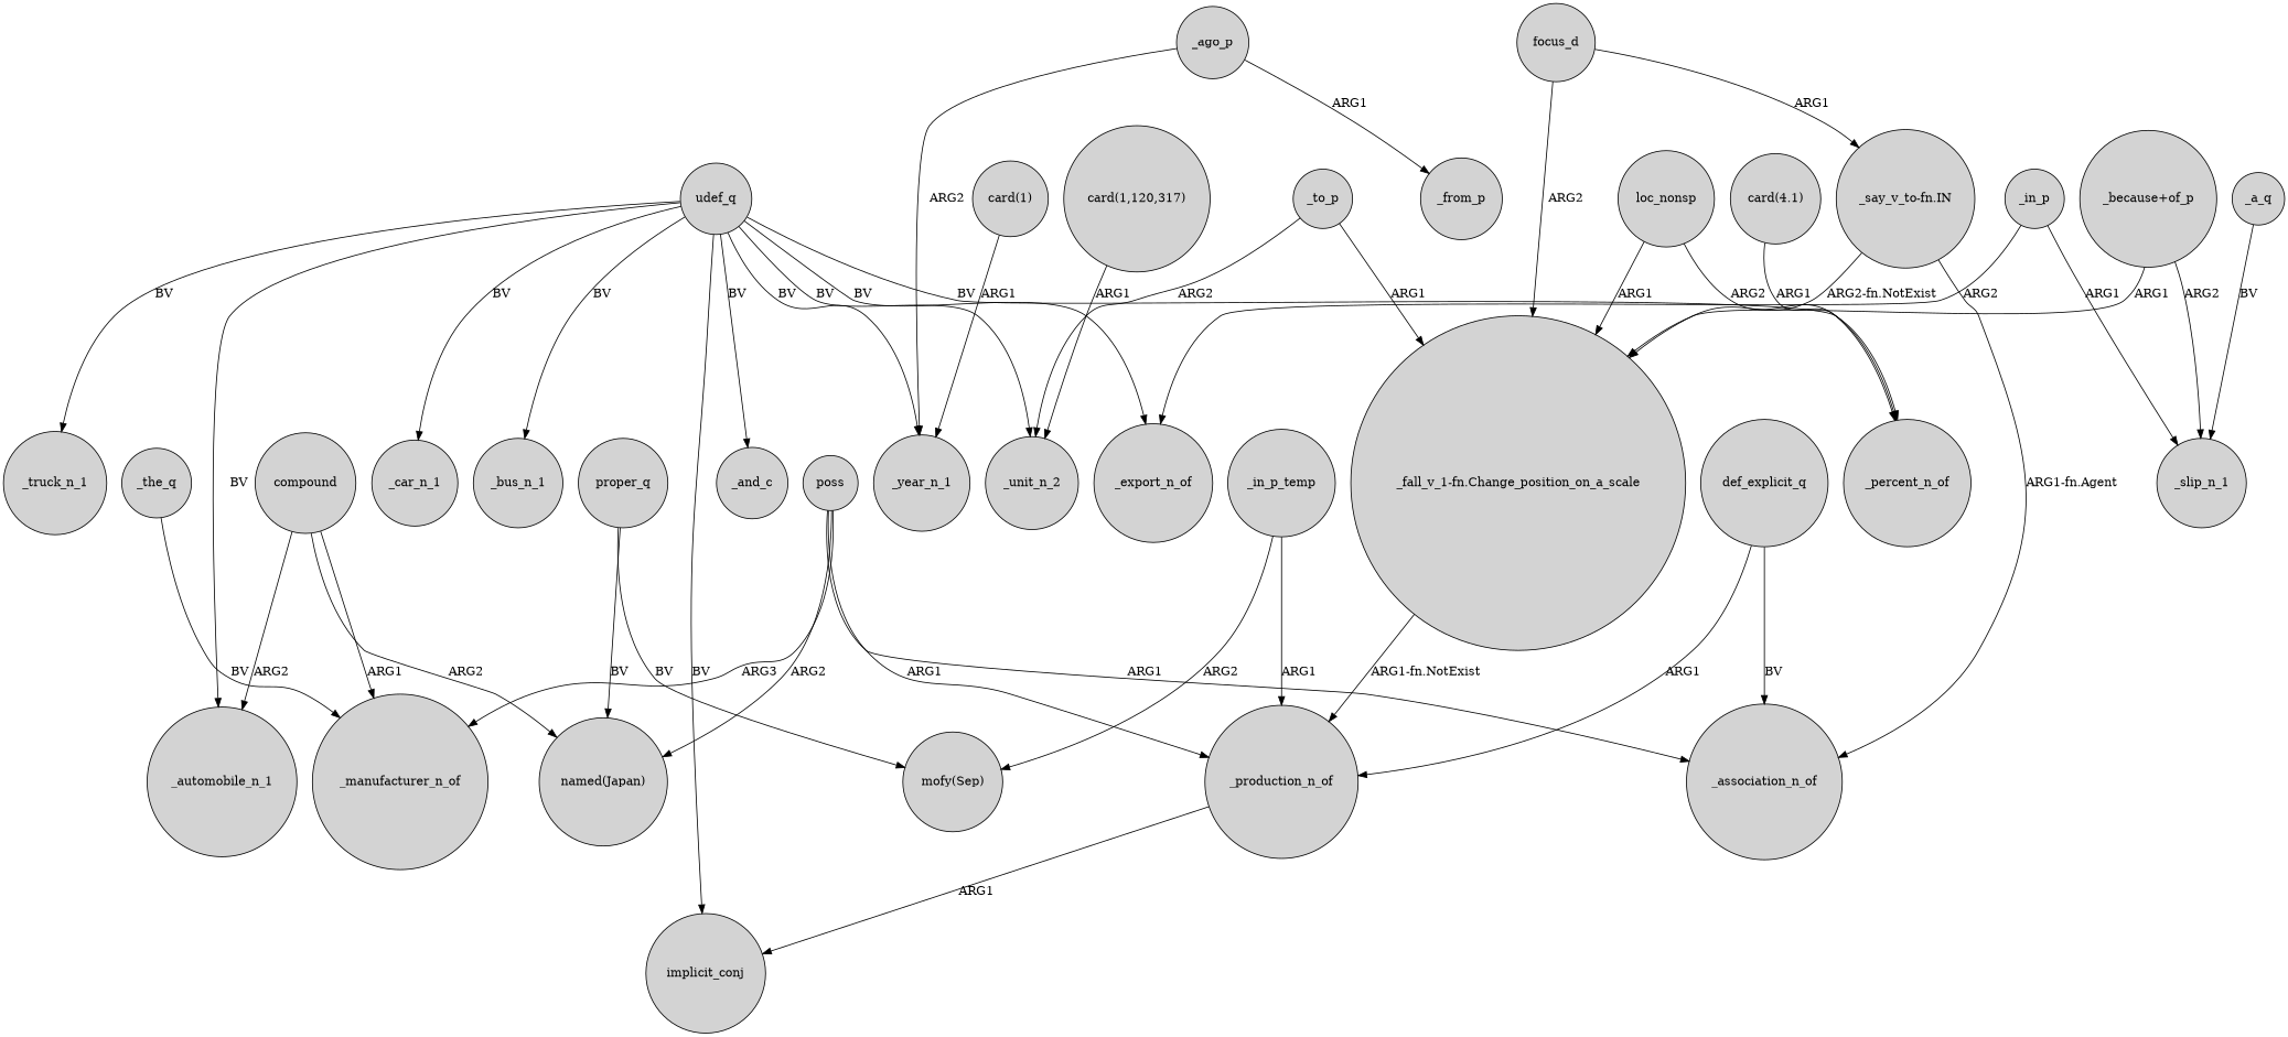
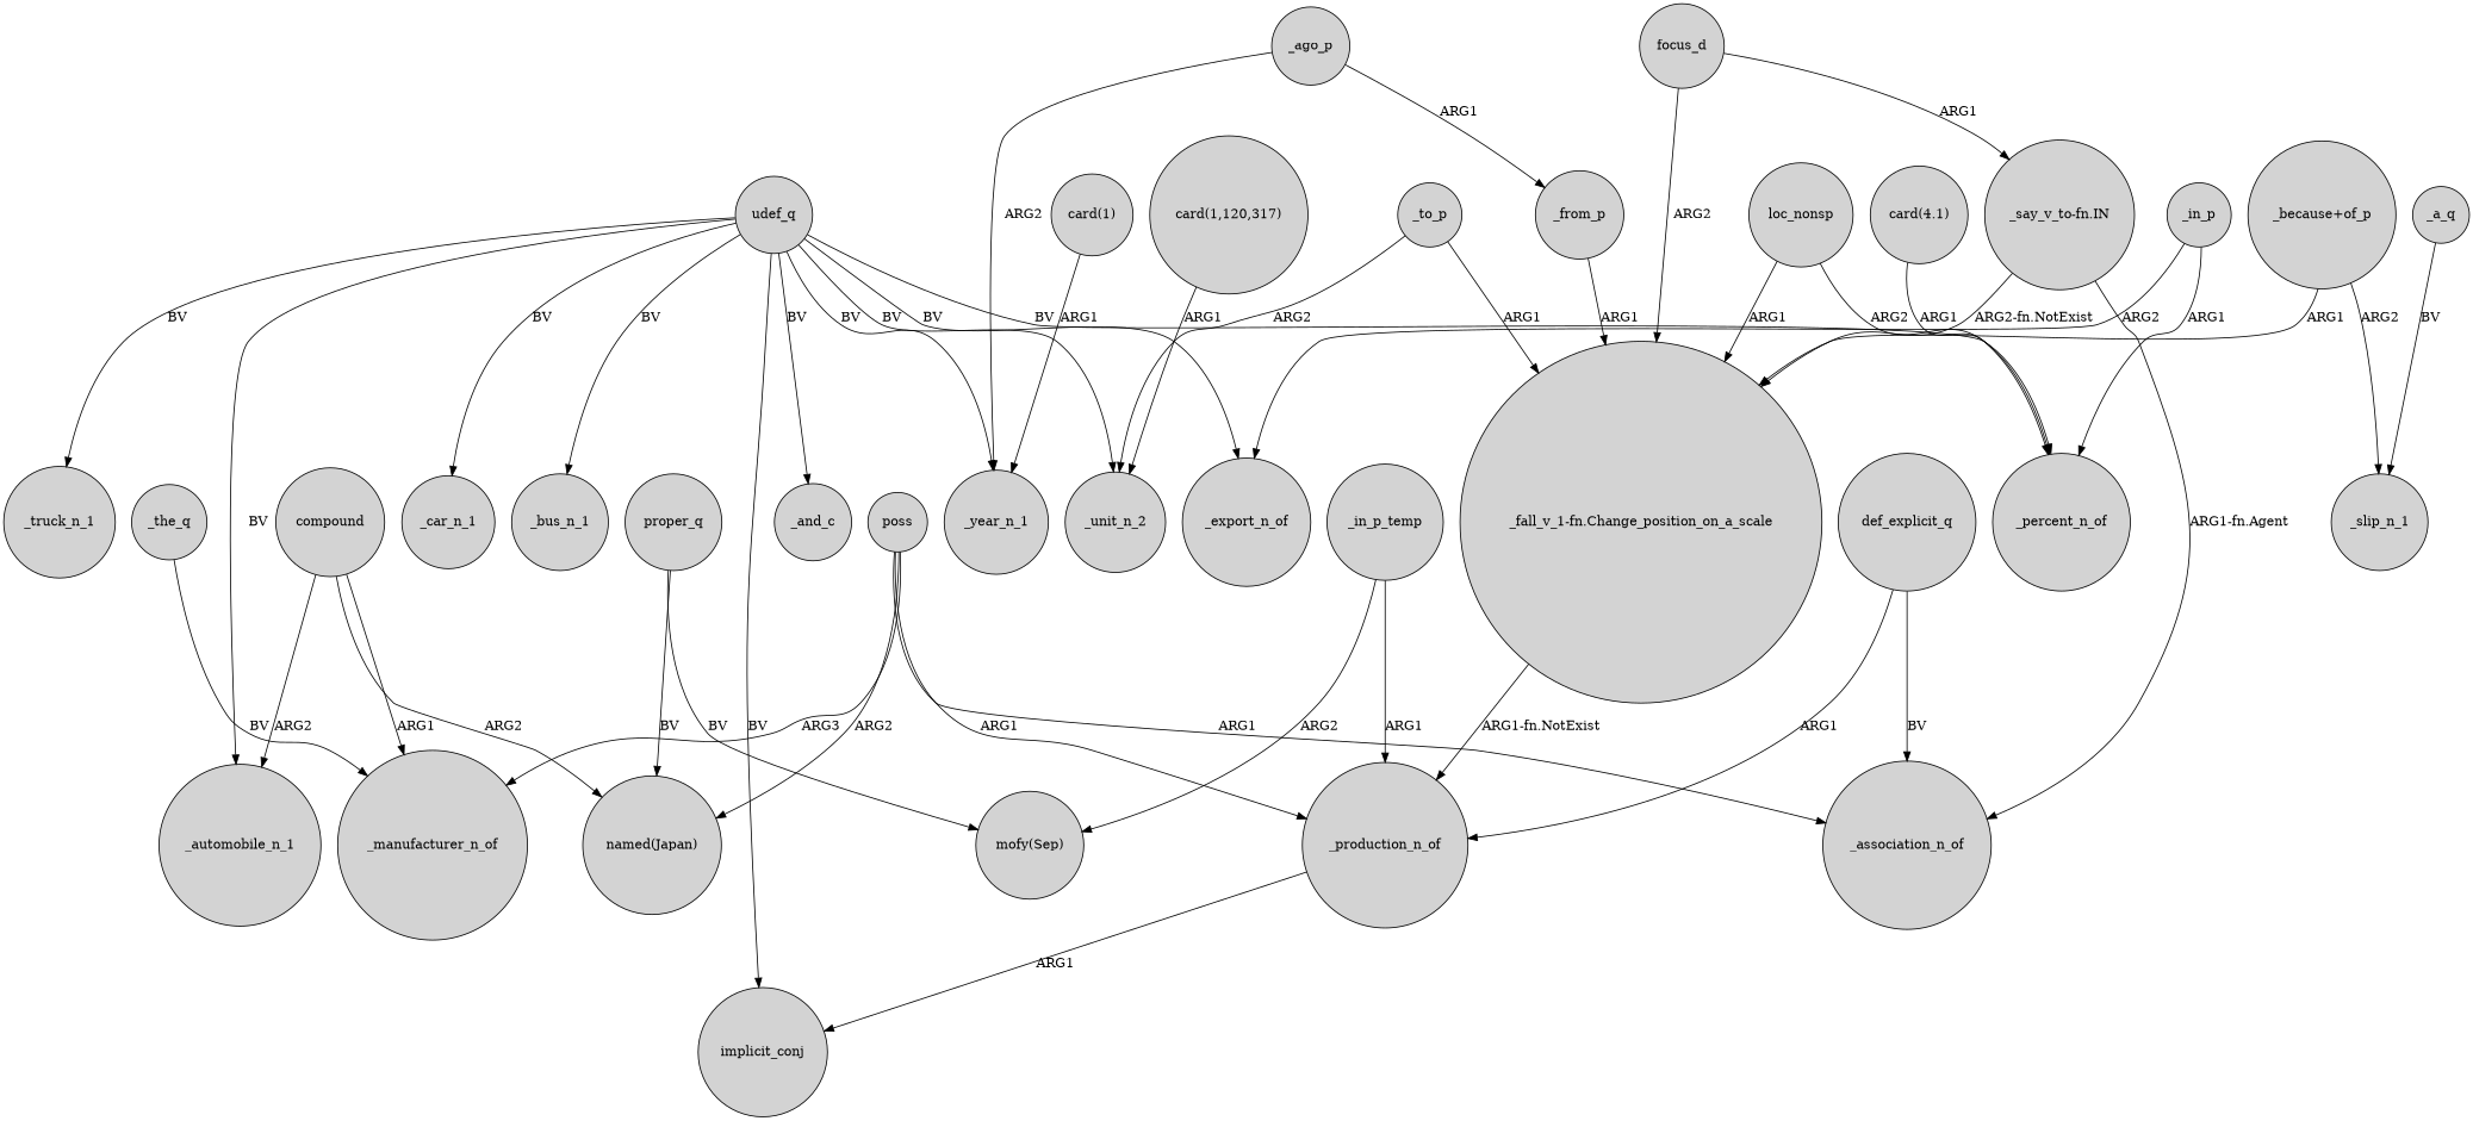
  digraph {
    node [shape=circle style=filled]
    compound
    _manufacturer_n_of
    _automobile_n_1
    "named(Japan)"
    focus_d
    "_fall_v_1-fn.Change_position_on_a_scale"
    "_say_v_to-fn.IN"
    _production_n_of
    _association_n_of
    implicit_conj
    _a_q
    _slip_n_1
    _from_p
    udef_q
    _year_n_1
    _truck_n_1
    _percent_n_of
    _export_n_of
    _car_n_1
    _bus_n_1
    _unit_n_2
    _and_c
    _in_p
    loc_nonsp
    proper_q
    "mofy(Sep)"
    "_because+of_p"
    poss
    _ago_p
    "card(4.1)"
    def_explicit_q
    _the_q
    "card(1)"
    "card(1,120,317)"
    _in_p_temp
    _to_p
    compound -> _manufacturer_n_of [label=ARG1]
    compound -> _automobile_n_1 [label=ARG2]
    compound -> "named(Japan)" [label=ARG2]
    focus_d -> "_fall_v_1-fn.Change_position_on_a_scale" [label=ARG2]
    focus_d -> "_say_v_to-fn.IN" [label=ARG1]
    "_fall_v_1-fn.Change_position_on_a_scale" -> _production_n_of [label="ARG1-fn.NotExist"]
    "_say_v_to-fn.IN" -> "_fall_v_1-fn.Change_position_on_a_scale" [label="ARG2-fn.NotExist"]
    "_say_v_to-fn.IN" -> _association_n_of [label="ARG1-fn.Agent"]
    _production_n_of -> implicit_conj [label=ARG1]
    _a_q -> _slip_n_1 [label=BV]
+   _from_p -> "_fall_v_1-fn.Change_position_on_a_scale" [label=ARG1]
    udef_q -> _automobile_n_1 [label=BV]
    udef_q -> implicit_conj [label=BV]
    udef_q -> _year_n_1 [label=BV]
    udef_q -> _truck_n_1 [label=BV]
    udef_q -> _percent_n_of [label=BV]
    udef_q -> _export_n_of [label=BV]
    udef_q -> _car_n_1 [label=BV]
    udef_q -> _bus_n_1 [label=BV]
    udef_q -> _unit_n_2 [label=BV]
    udef_q -> _and_c [label=BV]
-   _in_p -> _slip_n_1 [label=ARG1]
+   _in_p -> _percent_n_of [label=ARG1]
    _in_p -> _export_n_of [label=ARG2]
    loc_nonsp -> "_fall_v_1-fn.Change_position_on_a_scale" [label=ARG1]
    loc_nonsp -> _percent_n_of [label=ARG2]
    proper_q -> "named(Japan)" [label=BV]
    proper_q -> "mofy(Sep)" [label=BV]
    "_because+of_p" -> "_fall_v_1-fn.Change_position_on_a_scale" [label=ARG1]
    "_because+of_p" -> _slip_n_1 [label=ARG2]
    poss -> _manufacturer_n_of [label=ARG3]
    poss -> "named(Japan)" [label=ARG2]
    poss -> _production_n_of [label=ARG1]
    poss -> _association_n_of [label=ARG1]
    _ago_p -> _from_p [label=ARG1]
    _ago_p -> _year_n_1 [label=ARG2]
    "card(4.1)" -> _percent_n_of [label=ARG1]
    def_explicit_q -> _production_n_of [label=ARG1]
    def_explicit_q -> _association_n_of [label=BV]
    _the_q -> _manufacturer_n_of [label=BV]
    "card(1)" -> _year_n_1 [label=ARG1]
    "card(1,120,317)" -> _unit_n_2 [label=ARG1]
    _in_p_temp -> _production_n_of [label=ARG1]
    _in_p_temp -> "mofy(Sep)" [label=ARG2]
    _to_p -> "_fall_v_1-fn.Change_position_on_a_scale" [label=ARG1]
    _to_p -> _unit_n_2 [label=ARG2]
  }
